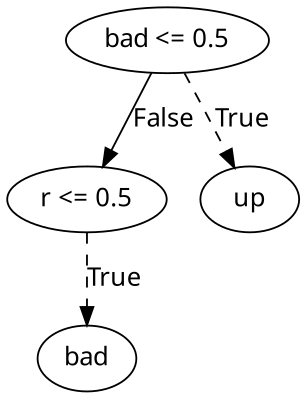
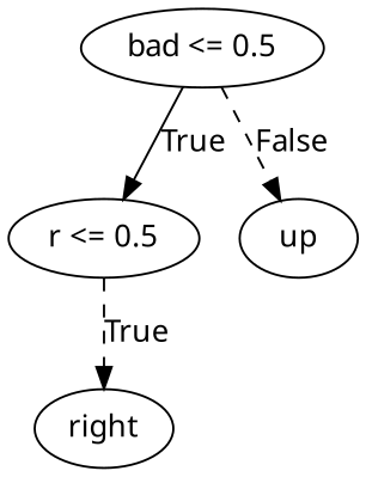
  digraph {
    fontname="Noto Sans"
    node [fontname="Noto Sans"]
    edge [fontname="Noto Sans" style=dashed]
    n1 [label="bad <= 0.5"]
    n2 [label="r <= 0.5"]
    n3 [label=up]
-   n4 [label=bad]
-   n1 -> n2 [label=False style=""]
-   n1 -> n3 [label=True]
+   n4 [label=right]
+   n1 -> n2 [label=True style=""]
+   n1 -> n3 [label=False]
    n2 -> n4 [label=True]
  }
